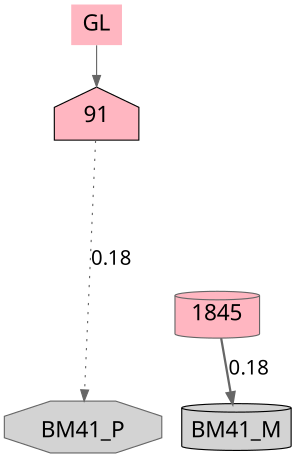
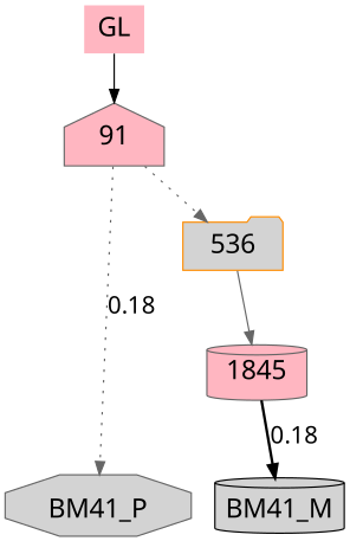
  digraph {
    forcelabels=true
    node [color=black fillcolor=lightgrey fontname="Dialog.bold" fontsize=20 heigth=1.0416666666666667 shape=cylinder style=filled]
    edge [color=gray40 fontname="Dialog.bold" fontsize=18 style=solid]
    n1 [heigth=0.8333333333333334 label=BM41_M labelloc=b width=0.8333333333333334]
    n2 [color=gray40 heigth=0.8333333333333334 label=BM41_P labelloc=b shape=octagon width=0.8333333333333334]
    n3 [fillcolor=lightpink heigth=0.625 label=GL shape=plaintext width=0.625]
-   n4 [fillcolor=lightpink label=91 shape=house width=1.0416666666666667]
+   n4 [color=gray40 fillcolor=lightpink label=91 shape=house width=1.0416666666666667]
+   n5 [color=darkorange label=536 shape=folder width=1.0416666666666667]
    n6 [color=gray40 fillcolor=lightpink label=1845 width=1.0416666666666667]
    subgraph sub_1 {
      rank=sink
      n1
      n2
    }
-   n3 -> n4
+   n3 -> n4 [color=black]
    n4 -> n2 [label=0.18 style=dotted]
-   n6 -> n1 [label=0.18 style=bold]
+   n4 -> n5 [style=dotted]
+   n5 -> n6
+   n6 -> n1 [color=black label=0.18 style=bold]
  }
